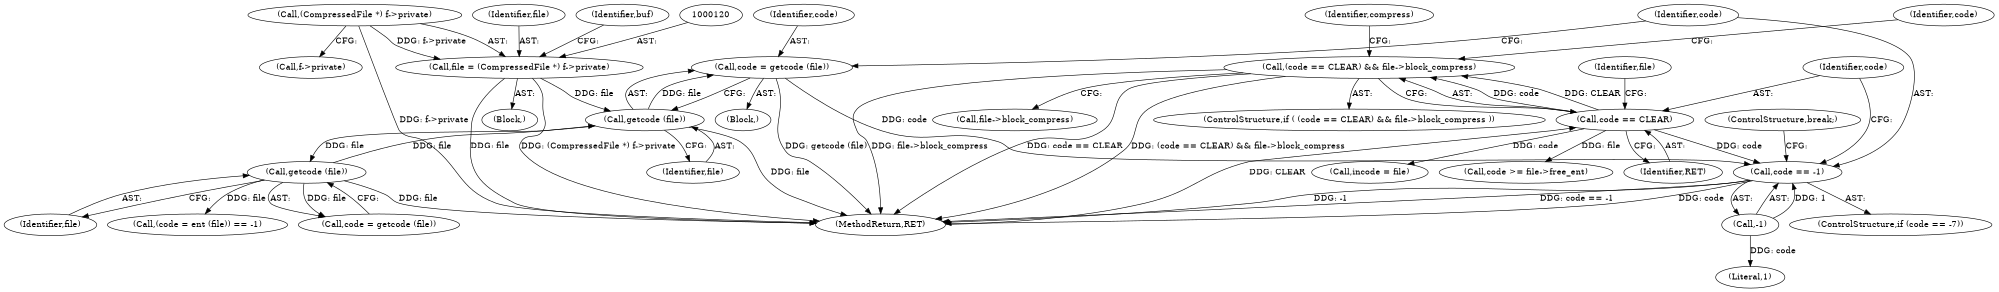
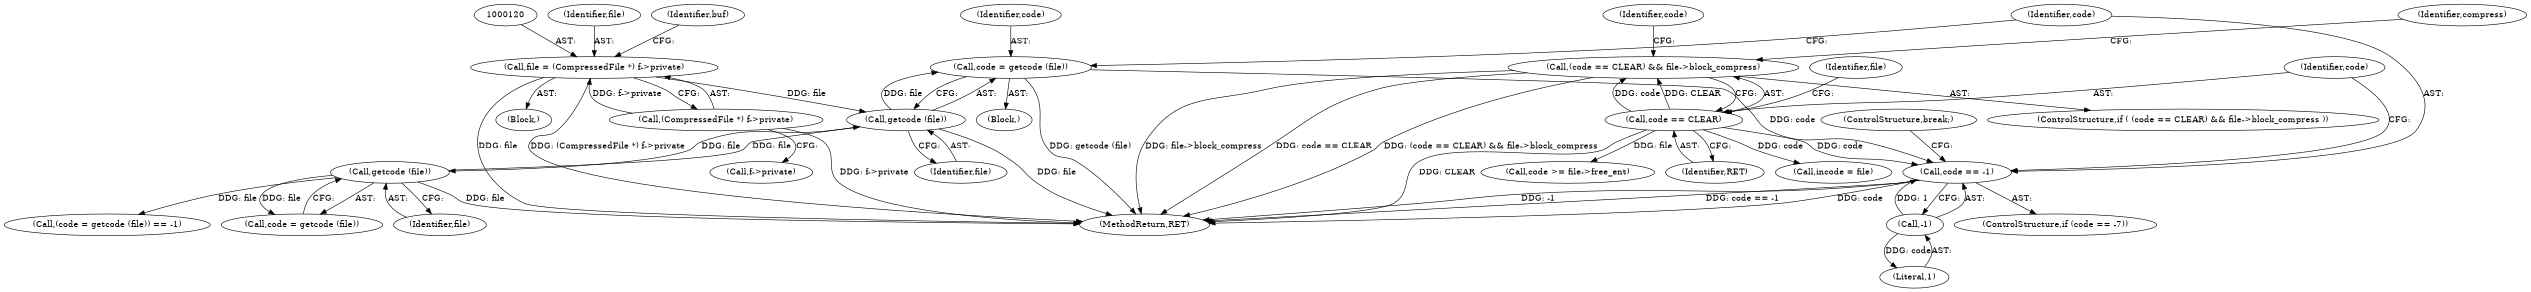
  digraph {
    n1 [label="(Call,(code == CLEAR) && file->block_compress)"]
    n2 [label="(Call,code == CLEAR)"]
    n3 [label="(ControlStructure,if ( (code == CLEAR) && file->block_compress ))"]
-   n4 [label="(Call,file->block_compress)"]
    n5 [label="(MethodReturn,RET)"]
    n6 [label="(Identifier,RET)"]
    n7 [label="(Call,incode = file)"]
    n8 [label="(Call,code >= file->free_ent)"]
    n9 [label="(Call,code == -1)"]
    n10 [label="(Call,-1)"]
    n11 [label="(ControlStructure,if (code == -7))"]
    n12 [label="(Literal,1)"]
    n13 [label="(Call,code = getcode (file))"]
    n14 [label="(Call,getcode (file))"]
    n15 [label="(Block,)"]
    n16 [label="(Call,getcode (file))"]
    n17 [label="(Identifier,file)"]
    n18 [label="(Identifier,file)"]
-   n19 [label="(Call,(code = ent (file)) == -1)"]
+   n19 [label="(Call,(code = getcode (file)) == -1)"]
    n20 [label="(Call,code = getcode (file))"]
    n21 [label="(Call,file = (CompressedFile *) f->private)"]
    n22 [label="(Call,(CompressedFile *) f->private)"]
    n23 [label="(Block,)"]
    n24 [label="(Call,f->private)"]
    n25 [label="(Identifier,compress)"]
    n26 [label="(Identifier,file)"]
    n27 [label="(Identifier,code)"]
    n28 [label="(Identifier,code)"]
    n29 [label="(Identifier,code)"]
    n30 [label="(Identifier,file)"]
    n31 [label="(Identifier,buf)"]
    n32 [label="(Identifier,code)"]
    n33 [label="(ControlStructure,break;)"]
    1000120
    n1 -> n2 [label="CFG: "]
    n1 -> n3 [label="AST: "]
-   n1 -> n4 [label="CFG: "]
    n1 -> n5 [label="DDG: file->block_compress"]
    n1 -> n5 [label="DDG: code == CLEAR"]
    n1 -> n5 [label="DDG: (code == CLEAR) && file->block_compress"]
    n2 -> n1 [label="AST: "]
    n2 -> n1 [label="DDG: code"]
    n2 -> n1 [label="DDG: CLEAR"]
-   n5 -> n2 [label="DDG: CLEAR"]
+   n2 -> n5 [label="DDG: CLEAR"]
    n2 -> n6 [label="CFG: "]
    n2 -> n7 [label="DDG: code"]
    n2 -> n8 [label="DDG: file"]
    n2 -> n9 [label="DDG: code"]
    n6 -> n2 [label="AST: "]
    n9 -> n5 [label="DDG: code == -1"]
    n9 -> n5 [label="DDG: code"]
    n9 -> n5 [label="DDG: -1"]
-   n9 -> n10 [label="AST: "]
+   n9 -> n10 [label="CFG: "]
    n9 -> n11 [label="AST: "]
    n10 -> n9 [label="AST: "]
    n10 -> n9 [label="DDG: 1"]
    n10 -> n12 [label="DDG: code"]
+   n12 -> n10 [label="AST: "]
    n13 -> n5 [label="DDG: getcode (file)"]
    n13 -> n9 [label="DDG: code"]
    n13 -> n14 [label="CFG: "]
    n13 -> n15 [label="AST: "]
    n14 -> n5 [label="DDG: file"]
    n14 -> n13 [label="AST: "]
    n14 -> n13 [label="DDG: file"]
    n14 -> n16 [label="DDG: file"]
    n14 -> n17 [label="CFG: "]
    n16 -> n5 [label="DDG: file"]
    n16 -> n14 [label="DDG: file"]
    n16 -> n18 [label="CFG: "]
    n16 -> n19 [label="DDG: file"]
    n16 -> n20 [label="AST: "]
    n16 -> n20 [label="DDG: file"]
    n17 -> n14 [label="AST: "]
    n18 -> n16 [label="AST: "]
    n20 -> n16 [label="CFG: "]
    n21 -> n5 [label="DDG: file"]
    n21 -> n5 [label="DDG: (CompressedFile *) f->private"]
    n21 -> n14 [label="DDG: file"]
+   n21 -> n22 [label="CFG: "]
    n21 -> n23 [label="AST: "]
    n22 -> n5 [label="DDG: f->private"]
    n22 -> n21 [label="AST: "]
    n22 -> n21 [label="DDG: f->private"]
    n22 -> n24 [label="CFG: "]
    n25 -> n1 [label="CFG: "]
    n26 -> n21 [label="AST: "]
    n27 -> n13 [label="AST: "]
    n28 -> n1 [label="CFG: "]
    n29 -> n2 [label="AST: "]
    n29 -> n9 [label="CFG: "]
    n30 -> n2 [label="CFG: "]
    n31 -> n21 [label="CFG: "]
    n32 -> n9 [label="AST: "]
    n32 -> n13 [label="CFG: "]
    n33 -> n9 [label="CFG: "]
    1000120 -> n21 [label="AST: "]
  }
